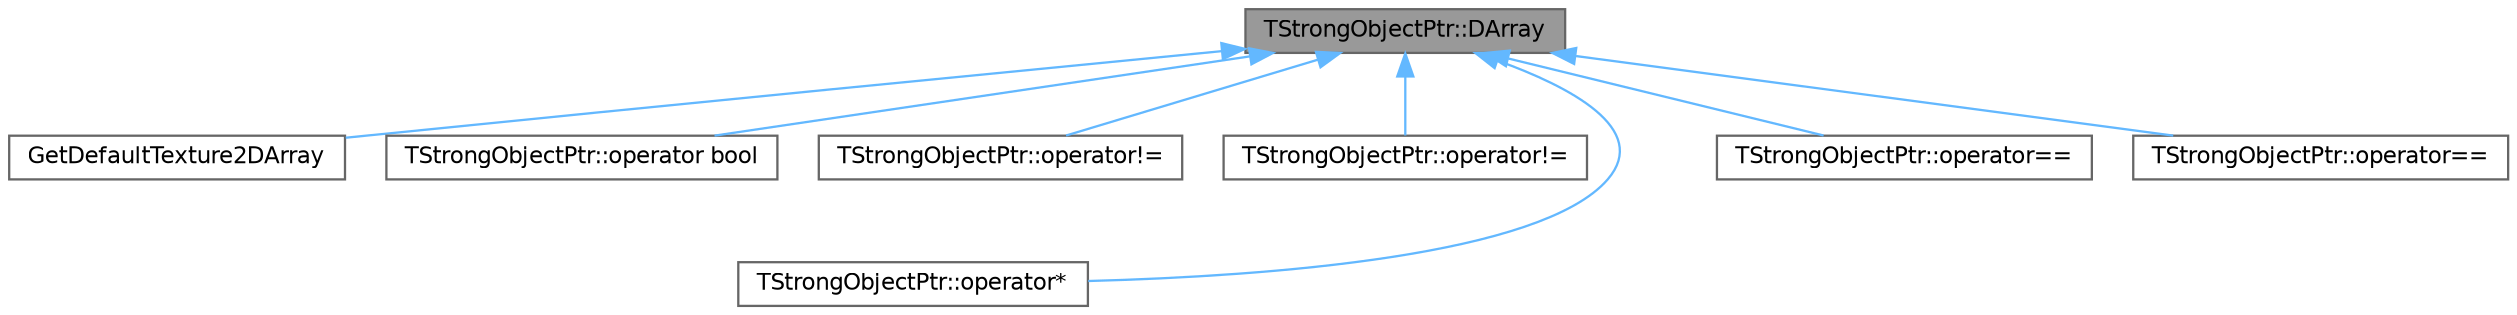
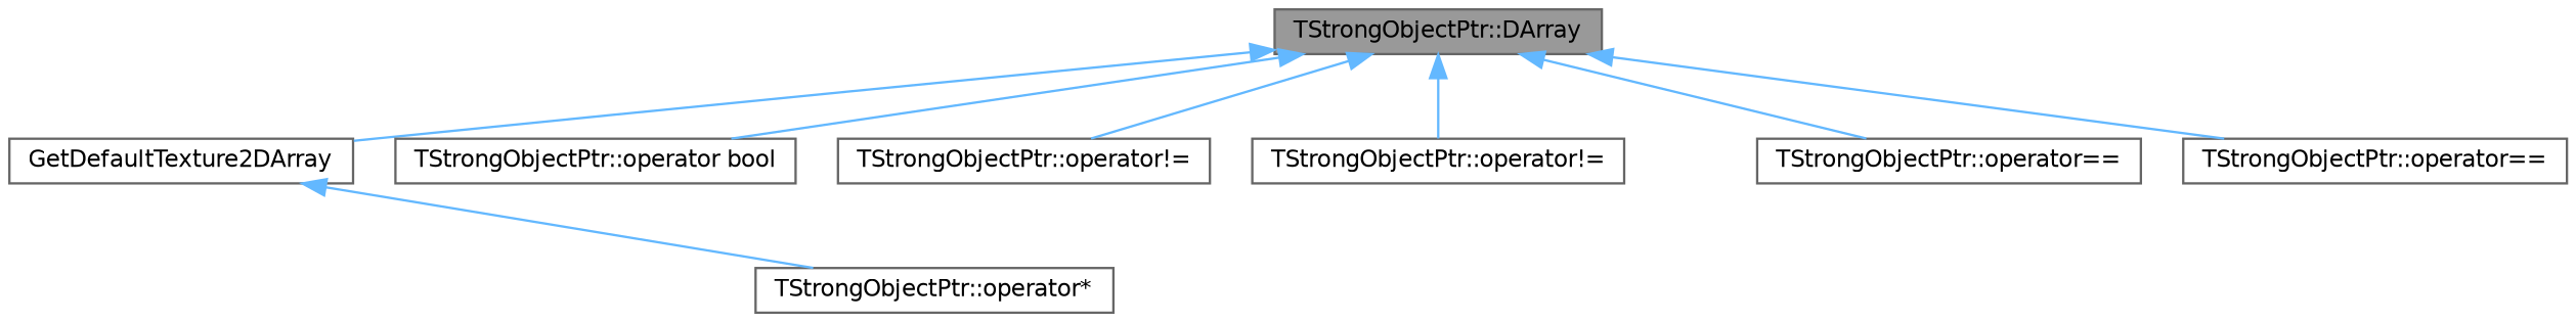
  digraph {
    rankdir=TB
    node [color=grey40 fillcolor=white fontname=Helvetica fontsize=10 shape=box style=filled]
    edge [color=steelblue1 dir=back fontname=Helvetica fontsize=10 labelfontname=Helvetica labelfontsize=10 style=solid]
    n1 [color=gray40 fillcolor=grey60 fontcolor=black height=0.2 label="TStrongObjectPtr::DArray" width=0.4]
    n2 [height=0.2 label=GetDefaultTexture2DArray width=0.4]
    n3 [height=0.2 label="TStrongObjectPtr::operator bool" width=0.4]
    n4 [height=0.2 label="TStrongObjectPtr::operator!=" width=0.4]
    n5 [height=0.2 label="TStrongObjectPtr::operator!=" width=0.4]
    n6 [height=0.2 label="TStrongObjectPtr::operator*" width=0.4]
    n7 [height=0.2 label="TStrongObjectPtr::operator==" width=0.4]
    n8 [height=0.2 label="TStrongObjectPtr::operator==" width=0.4]
    n1 -> n2
    n1 -> n3
    n1 -> n4
    n1 -> n5
-   n1 -> n6
+   n2 -> n6
    n1 -> n7
    n1 -> n8
  }
